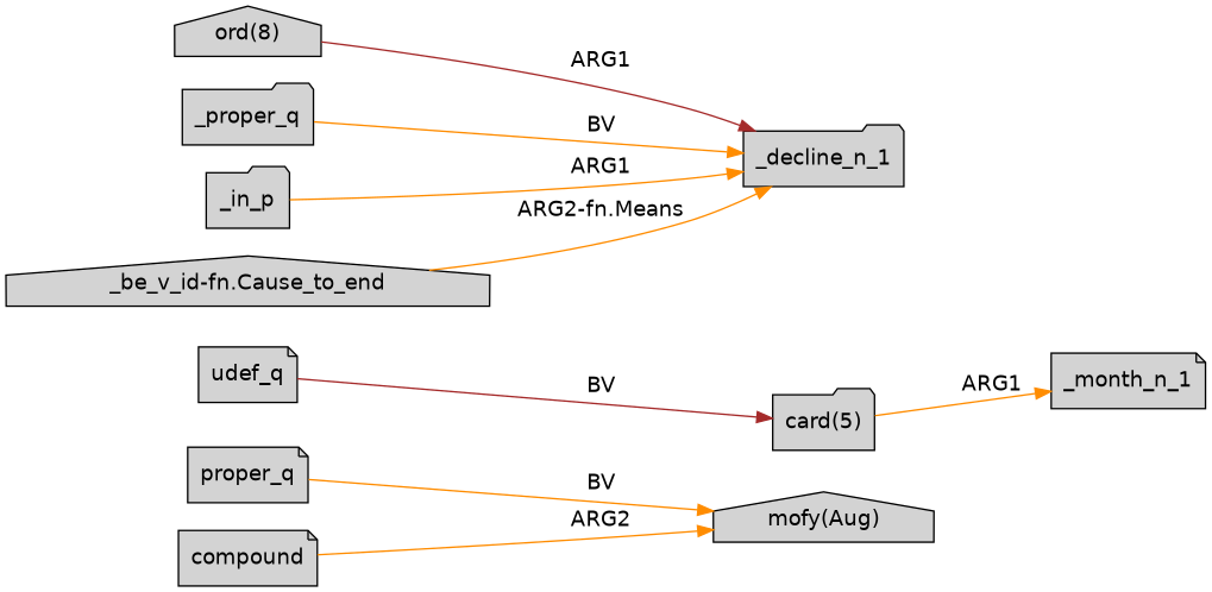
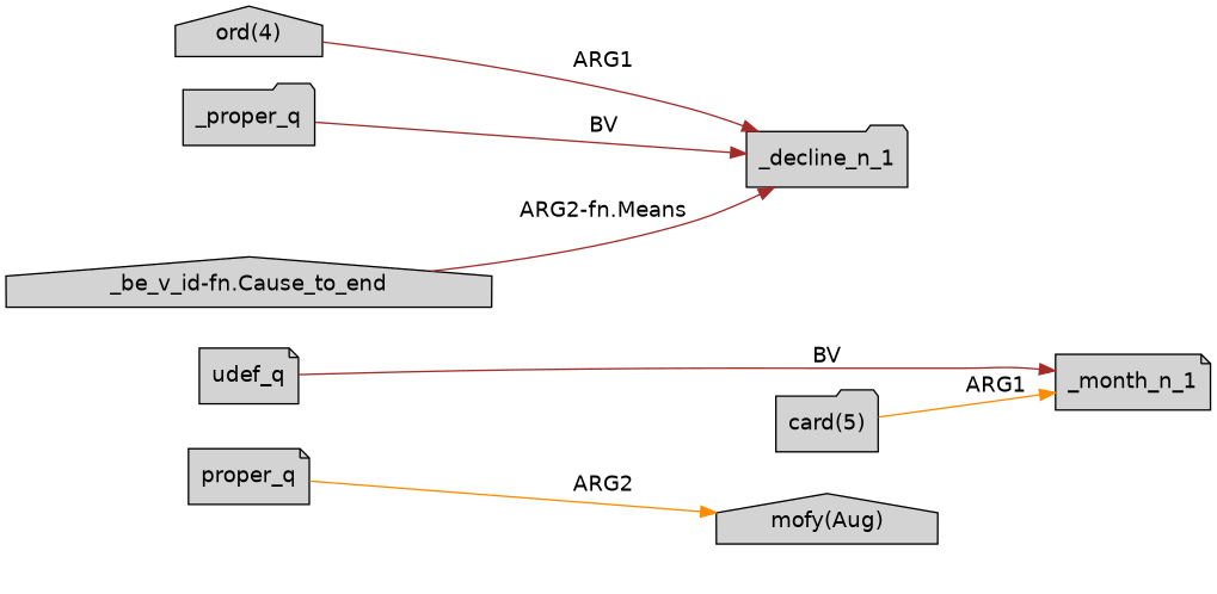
  digraph {
    fontname="DejaVu Sans"
    rankdir=LR
    node [fontname="DejaVu Sans" shape=note style=filled]
    edge [color=darkorange fontname="DejaVu Sans"]
    "mofy(Aug)" [shape=house]
    proper_q
    udef_q
    _month_n_1
-   compound
-   "ord(4)" [shape=house label="ord(8)"]
+   "ord(4)" [shape=house]
    _decline_n_1 [shape=folder]
    n8 [label=_proper_q shape=folder]
-   _in_p [shape=folder]
    "card(5)" [shape=folder]
    "_be_v_id-fn.Cause_to_end" [shape=house]
-   proper_q -> "mofy(Aug)" [label=BV]
-   udef_q -> "card(5)" [color=brown label=BV]
-   compound -> "mofy(Aug)" [label=ARG2]
+   proper_q -> "mofy(Aug)" [label=ARG2]
+   udef_q -> _month_n_1 [color=brown label=BV]
    "ord(4)" -> _decline_n_1 [color=brown label=ARG1]
-   n8 -> _decline_n_1 [label=BV]
-   _in_p -> _decline_n_1 [label=ARG1]
+   n8 -> _decline_n_1 [color=brown label=BV]
    "card(5)" -> _month_n_1 [label=ARG1]
-   "_be_v_id-fn.Cause_to_end" -> _decline_n_1 [label="ARG2-fn.Means"]
+   "_be_v_id-fn.Cause_to_end" -> _decline_n_1 [color=brown label="ARG2-fn.Means"]
  }
